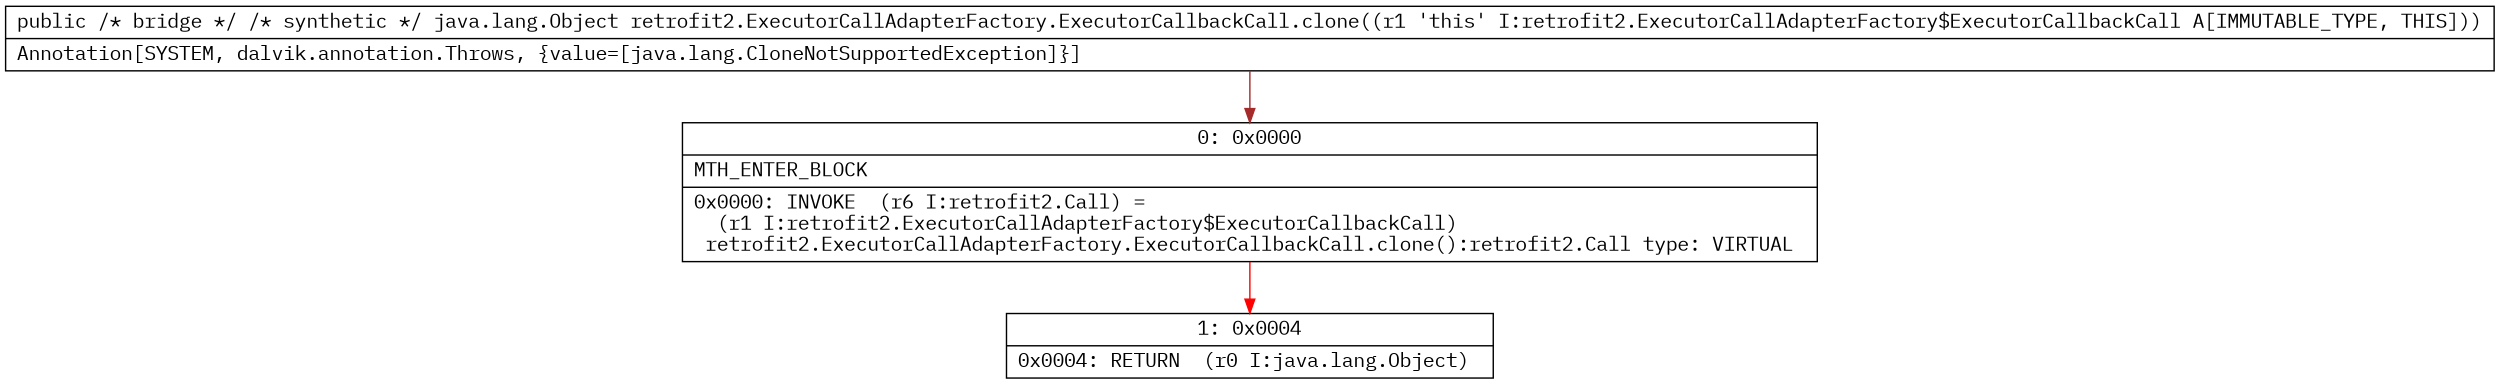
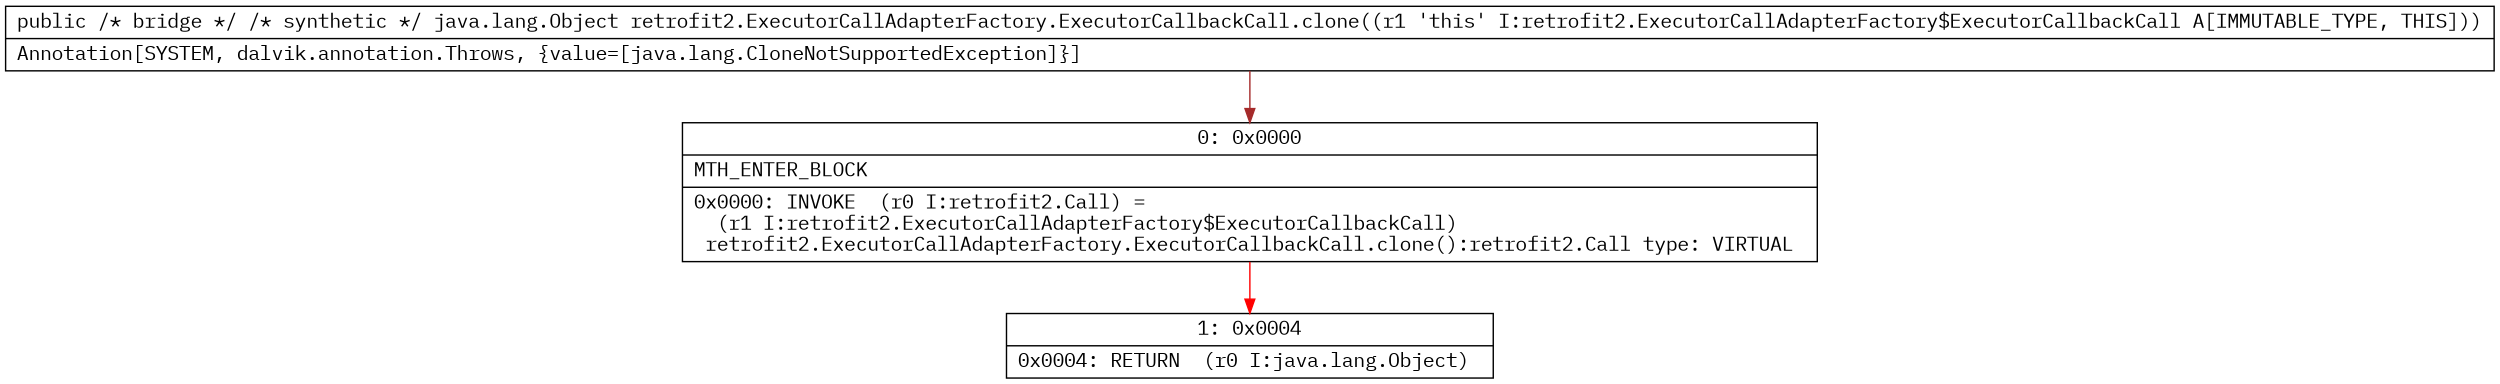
  digraph {
    fontname="IBM Plex Mono"
    node [shape=record fontname="IBM Plex Mono"]
    edge [fontname="IBM Plex Mono"]
-   n1 [label="{0\:\ 0x0000|MTH_ENTER_BLOCK\l|0x0000: INVOKE  (r6 I:retrofit2.Call) = \l  (r1 I:retrofit2.ExecutorCallAdapterFactory$ExecutorCallbackCall)\l retrofit2.ExecutorCallAdapterFactory.ExecutorCallbackCall.clone():retrofit2.Call type: VIRTUAL \l}"]
+   n1 [label="{0\:\ 0x0000|MTH_ENTER_BLOCK\l|0x0000: INVOKE  (r0 I:retrofit2.Call) = \l  (r1 I:retrofit2.ExecutorCallAdapterFactory$ExecutorCallbackCall)\l retrofit2.ExecutorCallAdapterFactory.ExecutorCallbackCall.clone():retrofit2.Call type: VIRTUAL \l}"]
    n2 [label="{1\:\ 0x0004|0x0004: RETURN  (r0 I:java.lang.Object) \l}"]
    n3 [label="{public \/* bridge *\/ \/* synthetic *\/ java.lang.Object retrofit2.ExecutorCallAdapterFactory.ExecutorCallbackCall.clone((r1 'this' I:retrofit2.ExecutorCallAdapterFactory$ExecutorCallbackCall A[IMMUTABLE_TYPE, THIS]))  | Annotation[SYSTEM, dalvik.annotation.Throws, \{value=[java.lang.CloneNotSupportedException]\}]\l}"]
    n1 -> n2 [color=red]
    n3 -> n1 [color=brown]
  }
